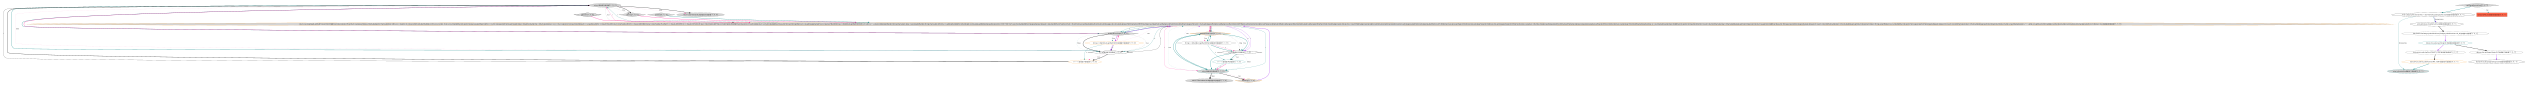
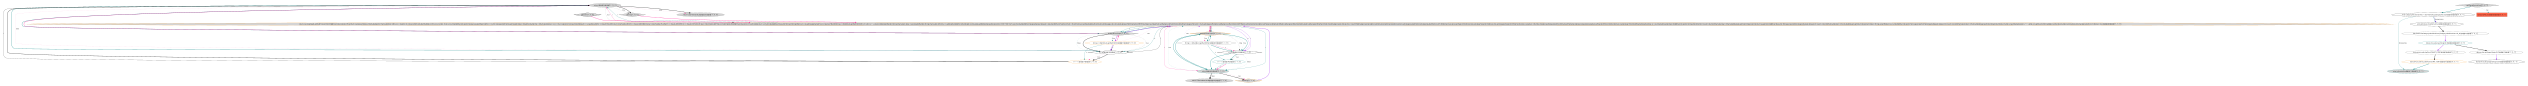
  digraph {
    fontname=Ubuntu
    node [color=gray40 fillcolor=white fontname=Ubuntu shape=ellipse style=filled]
    edge [color=teal fontname=Ubuntu style=bold]
    n1 [fillcolor=lightgray label="return l@@@36@@@['1', '0', '0']"]
    n2 [color=darkorange fillcolor=lightgray label="return new Graph(getLastBuildTime(),500,400){@Override protected JFreeChart createGraph(){class ChartLabel{public ChartLabel(Run r){this.run = r}public int compareTo(ChartLabel that){return this.run.number - that.run.number}@Override public boolean equals(Object o){if (o == null || !.isAssignableFrom(o.getClass())) {return false}ChartLabel that = (ChartLabel)oreturn run == that.run}public Color getColor(){Result r = run.getResult()if (r == Result.FAILURE) return ColorPalette.REDif (r == Result.UNSTABLE) return ColorPalette.YELLOWif (r == Result.ABORTED || r == Result.NOT_BUILT) return ColorPalette.GREYreturn ColorPalette.BLUE}@Override public int hashCode(){return run.hashCode()}@Override public String toString(){String l = run.getDisplayName()if (run instanceof Build) {String s = ((Build)run).getBuiltOnStr()if (s != null) l += ' ' + s}return l}}DataSetBuilder<String,ChartLabel> data = new DataSetBuilder<String,ChartLabel>()for (Run r : getNewBuilds()){if (r.isBuilding()) continuedata.add(((double)r.getDuration()) / (1000 * 60),\"min\",new ChartLabel(r))}final CategoryDataset dataset = data.build()final JFreeChart chart = ChartFactory.createStackedAreaChart(null,null,Messages.Job_minutes(),dataset,PlotOrientation.VERTICAL,false,true,false)chart.setBackgroundPaint(Color.white)final CategoryPlot plot = chart.getCategoryPlot()plot.setBackgroundPaint(Color.WHITE)plot.setOutlinePaint(null)plot.setForegroundAlpha(0.8f)plot.setRangeGridlinesVisible(true)plot.setRangeGridlinePaint(Color.black)CategoryAxis domainAxis = new ShiftedCategoryAxis(null)plot.setDomainAxis(domainAxis)domainAxis.setCategoryLabelPositions(CategoryLabelPositions.UP_90)domainAxis.setLowerMargin(0.0)domainAxis.setUpperMargin(0.0)domainAxis.setCategoryMargin(0.0)final NumberAxis rangeAxis = (NumberAxis)plot.getRangeAxis()ChartUtil.adjustChebyshev(dataset,rangeAxis)rangeAxis.setStandardTickUnits(NumberAxis.createIntegerTickUnits())StackedAreaRenderer ar = new StackedAreaRenderer2(){@Override public Paint getItemPaint(int row,int column){ChartLabel key = (ChartLabel)dataset.getColumnKey(column)return key.getColor()}@Override public String generateURL(CategoryDataset dataset,int row,int column){ChartLabel label = (ChartLabel)dataset.getColumnKey(column)return String.valueOf(label.run.number)}@Override public String generateToolTip(CategoryDataset dataset,int row,int column){ChartLabel label = (ChartLabel)dataset.getColumnKey(column)return label.run.getDisplayName() + \" : \" + label.run.getDurationString()}}plot.setRenderer(ar)plot.setInsets(new RectangleInsets(0,0,0,5.0))return chart}}@@@3@@@['1', '1', '0']"]
    n3 [fillcolor=lightgray label="toString['1', '0', '0']" shape=diamond]
    n4 [fillcolor=lightgray label="getBuildTimeGraph['1', '0', '0']" shape=diamond]
    n5 [fillcolor=lightgray label="return ColorPalette.BLUE@@@25@@@['1', '0', '0']"]
    n6 [color=black label="s != null@@@34@@@['1', '0', '0']" shape=diamond]
    n7 [color=teal fillcolor=lightgray label="return l@@@36@@@['0', '1', '0']"]
    n8 [color=black label="s != null@@@34@@@['0', '1', '0']" shape=diamond]
    n9 [color=darkorange fillcolor=lightgray label="getBuildTimeGraph['0', '1', '0']" shape=diamond]
    n10 [color=darkorange label="String s = ((Build)run).getBuiltOnStr()@@@33@@@['1', '0', '0']"]
    n11 [color=darkorange label="l += ' ' + s@@@34@@@['1', '0', '0']"]
    n12 [color=teal label="l += ' ' + s@@@34@@@['0', '1', '0']"]
    n13 [fillcolor=lightgray label="return ColorPalette.BLUE@@@25@@@['0', '1', '0']"]
    n14 [color=darkorange fillcolor=lightgray label="toString['0', '1', '0']" shape=diamond]
    n15 [label="String s = ((Build)run).getBuiltOnStr()@@@33@@@['0', '1', '0']"]
    n16 [label="domainAxis.setLabelFont(CHART_FONT)@@@9@@@['0', '0', '1']"]
    n17 [color=darkorange label="domainAxis.setTickLabelFont(CHART_FONT)@@@10@@@['0', '0', '1']"]
    n18 [color=teal fillcolor=lightgray label="return domainAxis@@@11@@@['0', '0', '1']"]
    n19 [label="domainAxis.setUpperMargin(0.0)@@@7@@@['0', '0', '1']"]
    n20 [color=black label="domainAxis.setCategoryMargin(0.0)@@@8@@@['0', '0', '1']"]
-   n21 [fillcolor=lightgray label="getColor['0', '1', '0']" shape=diamond]
    n22 [color=black label="plot.setDomainAxis(domainAxis)@@@4@@@['0', '0', '1']"]
    n23 [label="domainAxis.setCategoryLabelPositions(CategoryLabelPositions.UP_90)@@@5@@@['0', '0', '1']"]
    n24 [color=teal label="domainAxis.setLowerMargin(0.0)@@@6@@@['0', '0', '1']"]
    n25 [color=black label="final CategoryAxis domainAxis = new NoOverlapCategoryAxis(null)@@@3@@@['0', '0', '1']"]
    n26 [color=black fillcolor=lightgray label="getColor['1', '0', '0']" shape=diamond]
    n27 [fillcolor=tomato label="CategoryPlot plot@@@2@@@['0', '0', '1']" shape=box]
    n28 [fillcolor=lightgray label="configureDomainAxis['0', '0', '1']" shape=diamond]
    n1 -> n2 [color=black label=true style=dotted]
    n1 -> n3 [color=black label=true style=dotted]
    n1 -> n3 [color=black]
    n1 -> n4
    n1 -> n5 [color=deeppink label=false style=dotted]
    n1 -> n5 [color=black]
    n2 -> n1 [color=deeppink label=r style=solid]
    n2 -> n1 [label=l style=solid]
    n2 -> n4 [label=o style=solid]
    n2 -> n4 [label=r style=solid]
    n2 -> n4
    n2 -> n6 [color=black label=r style=solid]
    n2 -> n6 [label=o style=solid]
    n2 -> n7 [label=r style=solid]
    n2 -> n7 [color=deeppink label=l style=solid]
    n2 -> n8 [color=purple label=o style=solid]
    n2 -> n8 [color=purple label=r style=solid]
    n2 -> n9 [color=black label=o style=solid]
    n2 -> n9 [label=r style=solid]
    n2 -> n9 [color=deeppink]
    n3 -> n2 [color=deeppink]
    n4 -> n1 [color=deeppink]
    n4 -> n2 [color=purple]
    n4 -> n6 [label=false style=dotted]
    n4 -> n6 [color=black]
    n4 -> n6 [color=black label=true style=dotted]
    n4 -> n10 [label=true style=dotted]
    n4 -> n10 [color=purple]
    n6 -> n1
    n6 -> n1 [color=deeppink label=false style=dotted]
    n6 -> n11 [color=deeppink label=true style=dotted]
    n6 -> n11 [color=black]
    n7 -> n2 [label=true style=dotted]
    n7 -> n9
    n7 -> n13 [color=black]
    n7 -> n13 [color=black label=false style=dotted]
    n7 -> n14 [color=black]
    n7 -> n14 [color=deeppink label=true style=dotted]
    n8 -> n7 [label=false style=dotted]
    n8 -> n7
    n8 -> n12
    n8 -> n12 [color=black label=true style=dotted]
    n9 -> n2 [color=deeppink]
    n9 -> n7
    n9 -> n8 [color=black label=false style=dotted]
    n9 -> n8 [label=true style=dotted]
    n9 -> n8
    n9 -> n15 [color=deeppink label=true style=dotted]
    n9 -> n15
    n10 -> n2 [color=deeppink label=true style=dotted]
    n10 -> n4 [color=deeppink]
    n10 -> n6 [color=black label=s style=solid]
    n10 -> n6 [color=purple]
    n10 -> n11 [label=s style=solid]
    n11 -> n1 [color=black label=l style=solid]
    n11 -> n1 [color=black]
    n12 -> n7 [label=l style=solid]
    n12 -> n7 [color=deeppink]
    n14 -> n2 [color=purple]
    n15 -> n2 [color=purple label=true style=dotted]
    n15 -> n8 [color=deeppink label=s style=solid]
    n15 -> n8
    n15 -> n9
    n15 -> n12 [label=s style=solid]
    n16 -> n17 [color=black]
    n17 -> n18
    n19 -> n20 [color=purple]
-   n21 -> n2
    n22 -> n23 [color=black]
    n23 -> n24 [color=purple]
    n24 -> n16 [color=purple]
    n24 -> n19 [color=black]
    n25 -> n18 [label=domainAxis style=solid]
    n25 -> n22
    n25 -> n22 [color=purple label=domainAxis style=solid]
    n26 -> n2 [color=deeppink]
    n28 -> n25
    n28 -> n27 [label=true style=dotted]
  }
